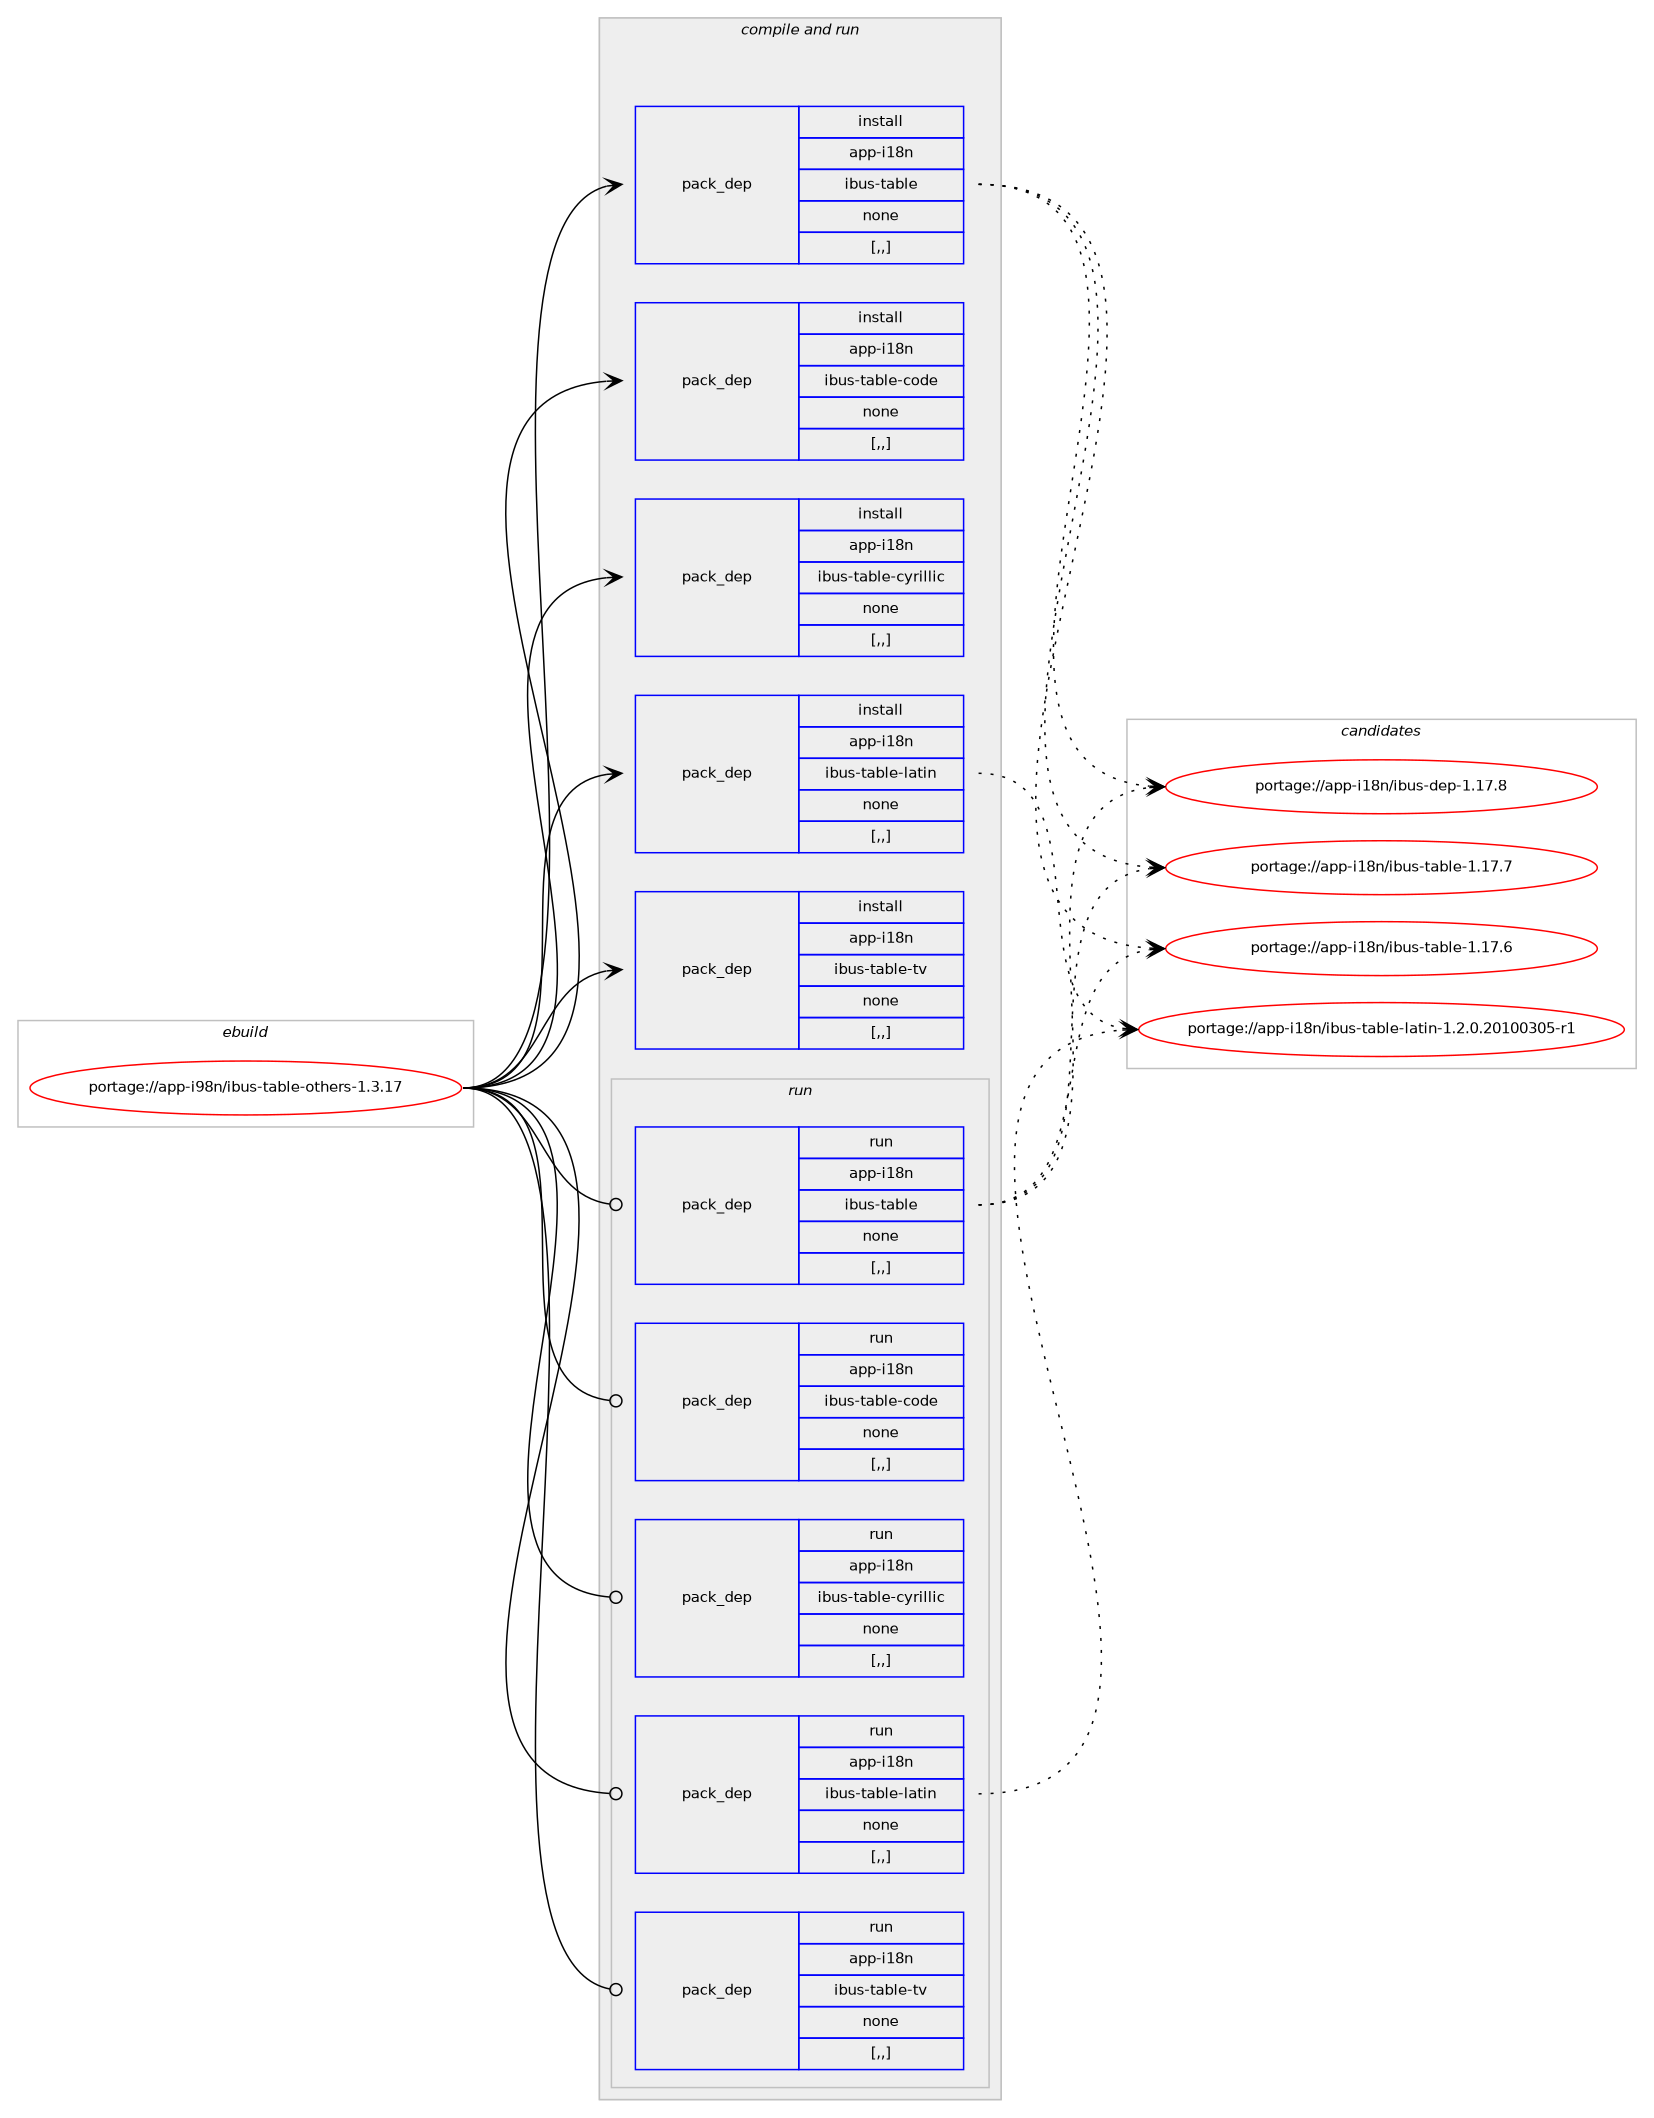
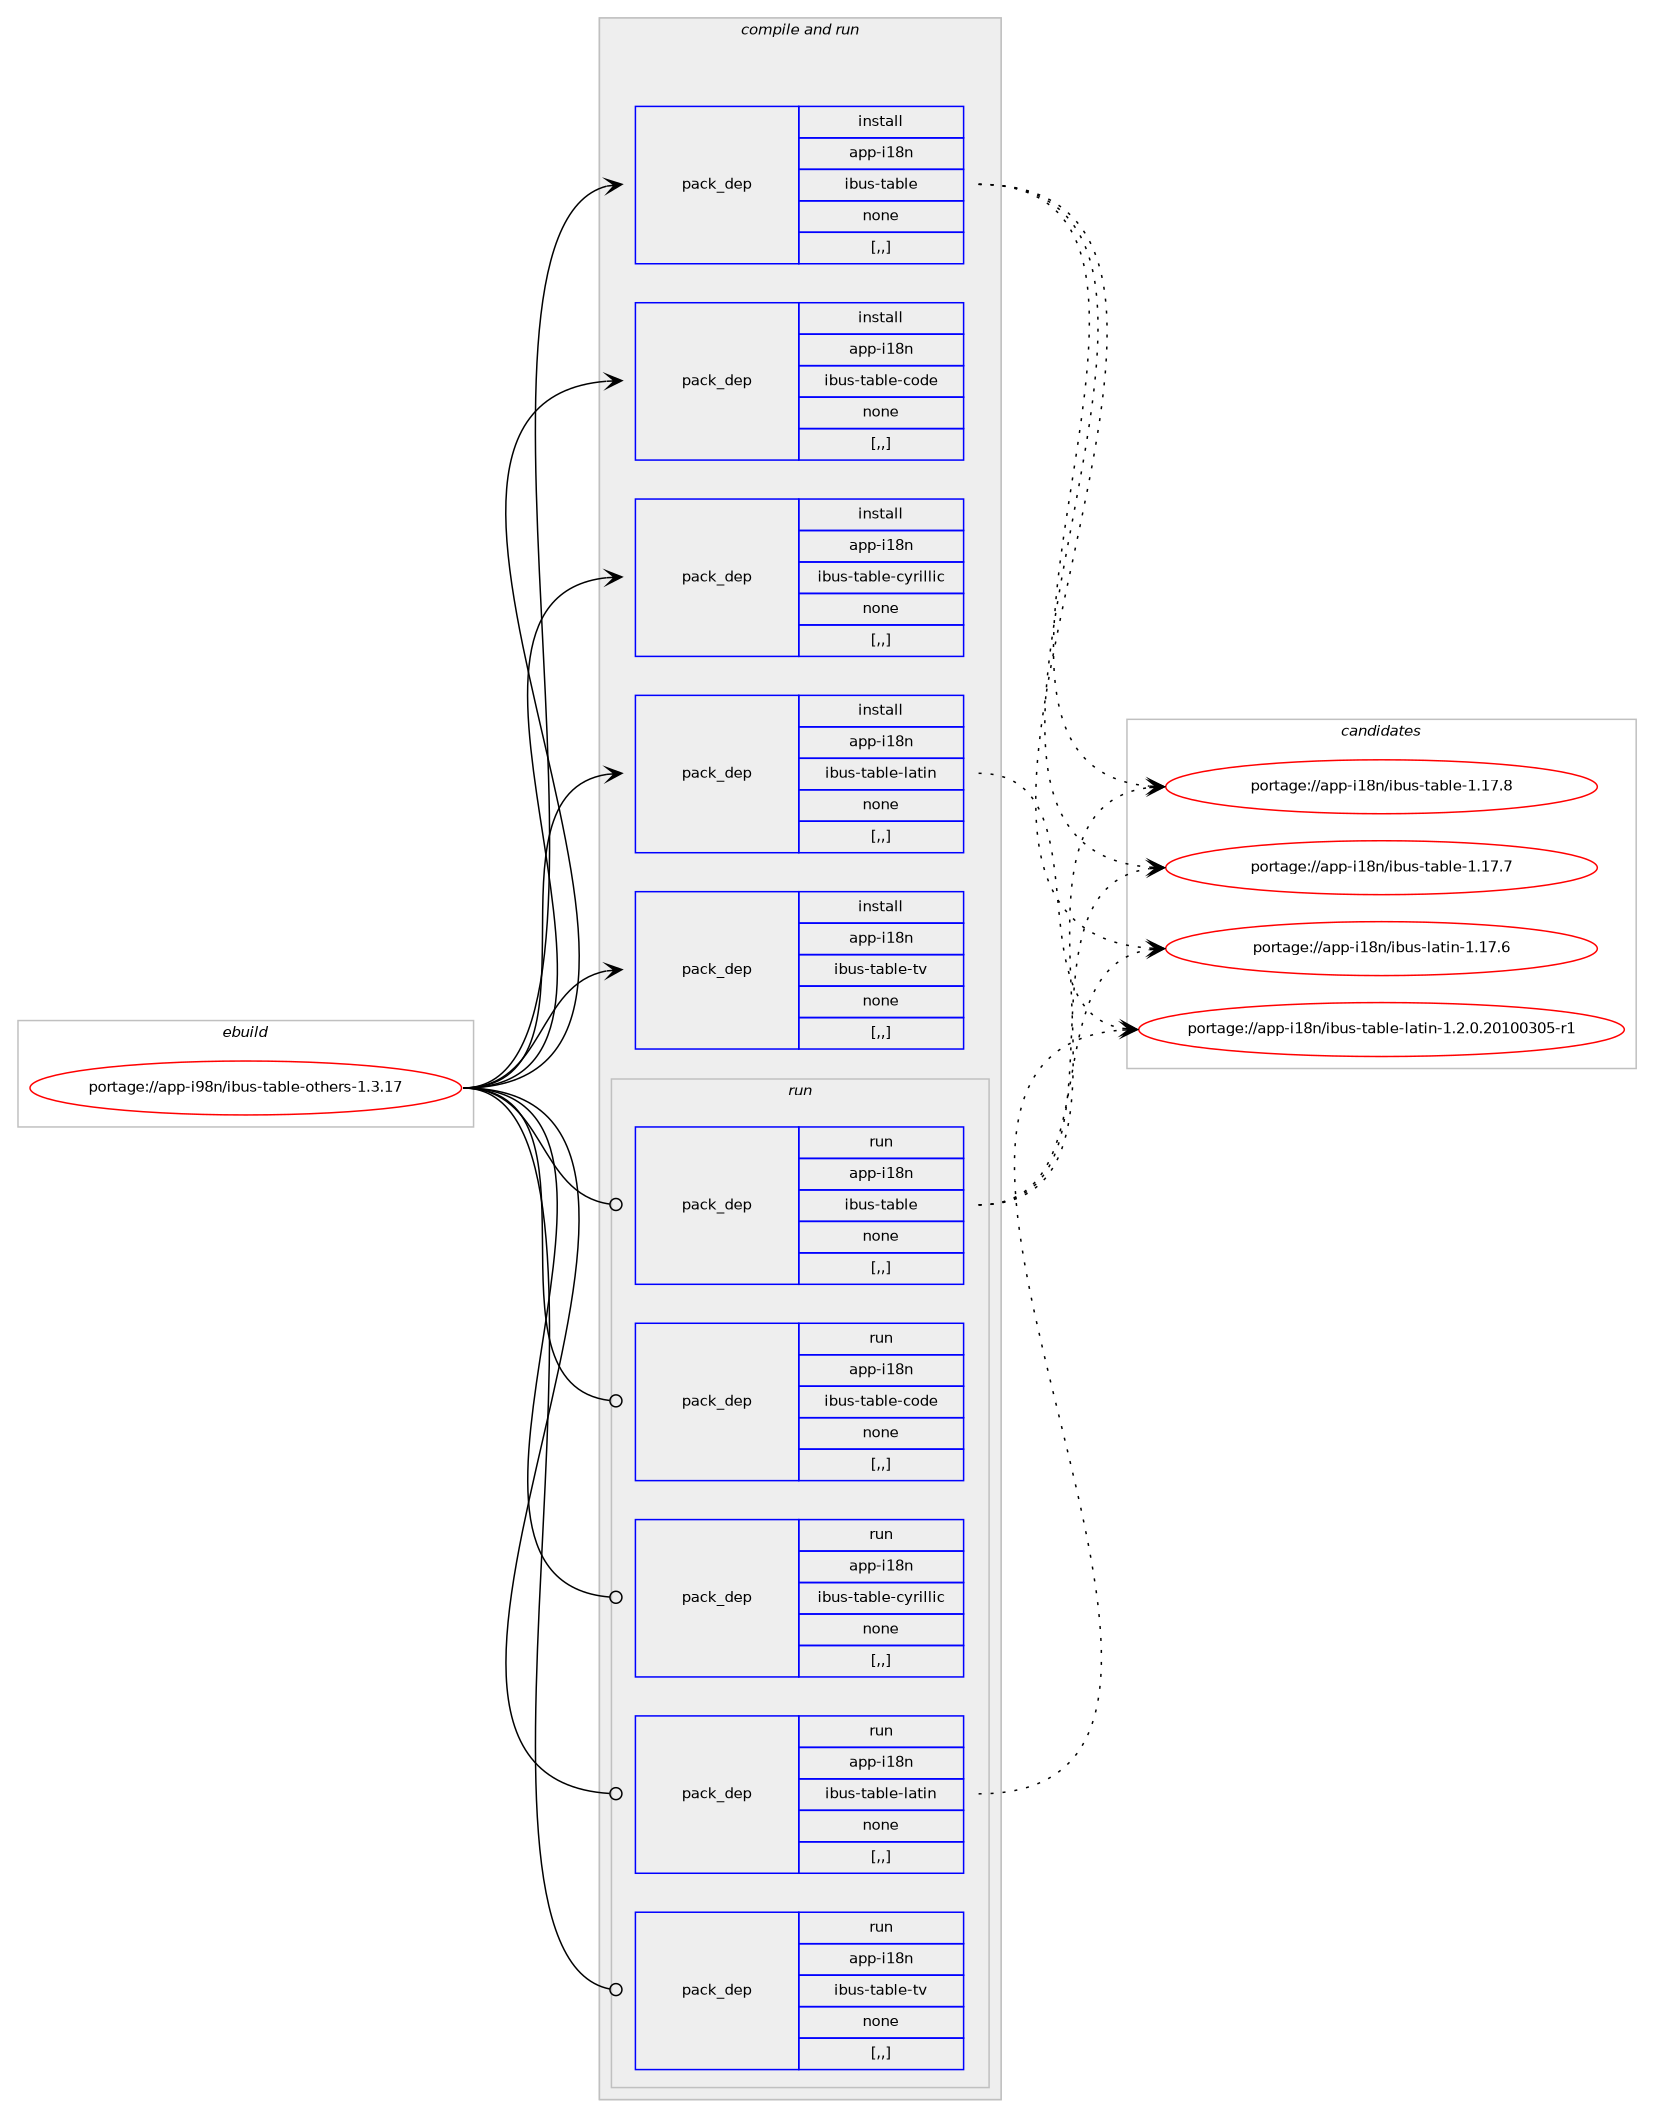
  digraph {
    compound=true
    concentrate=true
    fontname=Helvetica
    fontsize=10
    newrank=true
    rankdir=LR
    ranksep=1.5
    node [color=blue fontname=Helvetica fontsize=10 shape=none]
    edge [arrowhead=vee headport=w style=solid tailport=e weight=20]
    n1 [color=red label="portage://app-i98n/ibus-table-others-1.3.17" width=4 shape=""]
    n2 [label=<<TABLE BORDER="0" CELLBORDER="1" CELLSPACING="0" CELLPADDING="4" WIDTH="220"><TR><TD ROWSPAN="6" CELLPADDING="30">pack_dep</TD></TR><TR><TD WIDTH="110">install</TD></TR><TR><TD>app-i18n</TD></TR><TR><TD>ibus-table</TD></TR><TR><TD>none</TD></TR><TR><TD>[,,]</TD></TR></TABLE>>]
    n3 [label=<<TABLE BORDER="0" CELLBORDER="1" CELLSPACING="0" CELLPADDING="4" WIDTH="220"><TR><TD ROWSPAN="6" CELLPADDING="30">pack_dep</TD></TR><TR><TD WIDTH="110">install</TD></TR><TR><TD>app-i18n</TD></TR><TR><TD>ibus-table-code</TD></TR><TR><TD>none</TD></TR><TR><TD>[,,]</TD></TR></TABLE>>]
    n4 [label=<<TABLE BORDER="0" CELLBORDER="1" CELLSPACING="0" CELLPADDING="4" WIDTH="220"><TR><TD ROWSPAN="6" CELLPADDING="30">pack_dep</TD></TR><TR><TD WIDTH="110">install</TD></TR><TR><TD>app-i18n</TD></TR><TR><TD>ibus-table-cyrillic</TD></TR><TR><TD>none</TD></TR><TR><TD>[,,]</TD></TR></TABLE>>]
    n5 [label=<<TABLE BORDER="0" CELLBORDER="1" CELLSPACING="0" CELLPADDING="4" WIDTH="220"><TR><TD ROWSPAN="6" CELLPADDING="30">pack_dep</TD></TR><TR><TD WIDTH="110">install</TD></TR><TR><TD>app-i18n</TD></TR><TR><TD>ibus-table-latin</TD></TR><TR><TD>none</TD></TR><TR><TD>[,,]</TD></TR></TABLE>>]
    n6 [label=<<TABLE BORDER="0" CELLBORDER="1" CELLSPACING="0" CELLPADDING="4" WIDTH="220"><TR><TD ROWSPAN="6" CELLPADDING="30">pack_dep</TD></TR><TR><TD WIDTH="110">install</TD></TR><TR><TD>app-i18n</TD></TR><TR><TD>ibus-table-tv</TD></TR><TR><TD>none</TD></TR><TR><TD>[,,]</TD></TR></TABLE>>]
    n7 [label=<<TABLE BORDER="0" CELLBORDER="1" CELLSPACING="0" CELLPADDING="4" WIDTH="220"><TR><TD ROWSPAN="6" CELLPADDING="30">pack_dep</TD></TR><TR><TD WIDTH="110">run</TD></TR><TR><TD>app-i18n</TD></TR><TR><TD>ibus-table</TD></TR><TR><TD>none</TD></TR><TR><TD>[,,]</TD></TR></TABLE>>]
    n8 [label=<<TABLE BORDER="0" CELLBORDER="1" CELLSPACING="0" CELLPADDING="4" WIDTH="220"><TR><TD ROWSPAN="6" CELLPADDING="30">pack_dep</TD></TR><TR><TD WIDTH="110">run</TD></TR><TR><TD>app-i18n</TD></TR><TR><TD>ibus-table-code</TD></TR><TR><TD>none</TD></TR><TR><TD>[,,]</TD></TR></TABLE>>]
    n9 [label=<<TABLE BORDER="0" CELLBORDER="1" CELLSPACING="0" CELLPADDING="4" WIDTH="220"><TR><TD ROWSPAN="6" CELLPADDING="30">pack_dep</TD></TR><TR><TD WIDTH="110">run</TD></TR><TR><TD>app-i18n</TD></TR><TR><TD>ibus-table-cyrillic</TD></TR><TR><TD>none</TD></TR><TR><TD>[,,]</TD></TR></TABLE>>]
    n10 [label=<<TABLE BORDER="0" CELLBORDER="1" CELLSPACING="0" CELLPADDING="4" WIDTH="220"><TR><TD ROWSPAN="6" CELLPADDING="30">pack_dep</TD></TR><TR><TD WIDTH="110">run</TD></TR><TR><TD>app-i18n</TD></TR><TR><TD>ibus-table-latin</TD></TR><TR><TD>none</TD></TR><TR><TD>[,,]</TD></TR></TABLE>>]
    n11 [label=<<TABLE BORDER="0" CELLBORDER="1" CELLSPACING="0" CELLPADDING="4" WIDTH="220"><TR><TD ROWSPAN="6" CELLPADDING="30">pack_dep</TD></TR><TR><TD WIDTH="110">run</TD></TR><TR><TD>app-i18n</TD></TR><TR><TD>ibus-table-tv</TD></TR><TR><TD>none</TD></TR><TR><TD>[,,]</TD></TR></TABLE>>]
-   n12 [color=red label="portage://app-i18n/ibus-dep-1.17.8" width=4 shape=""]
+   n12 [color=red label="portage://app-i18n/ibus-table-1.17.8" width=4 shape=""]
    n13 [color=red label="portage://app-i18n/ibus-table-1.17.7" width=4 shape=""]
-   n14 [color=red label="portage://app-i18n/ibus-table-1.17.6" width=4 shape=""]
+   n14 [color=red label="portage://app-i18n/ibus-latin-1.17.6" width=4 shape=""]
    n15 [color=red label="portage://app-i18n/ibus-table-latin-1.2.0.20100305-r1" width=4 shape=""]
    subgraph cluster_1 {
      color=gray
      label=<<i>ebuild</i>>
      n1
    }
    subgraph cluster_2 {
      color=gray
      label=<<i>dependencies</i>>
      subgraph cluster_3 {
        color=gray
        fillcolor="#eeeeee"
        label=<<i>compile</i>>
        style=filled
        subgraph sub_4 {
          color=gray
          fillcolor="#eeeeee"
          label=<<i>compile</i>>
          style=filled
          n2
        }
        subgraph sub_5 {
          color=gray
          fillcolor="#eeeeee"
          label=<<i>compile</i>>
          style=filled
          n3
        }
        subgraph sub_6 {
          color=gray
          fillcolor="#eeeeee"
          label=<<i>compile</i>>
          style=filled
          n4
        }
        subgraph sub_7 {
          color=gray
          fillcolor="#eeeeee"
          label=<<i>compile</i>>
          style=filled
          n5
        }
        subgraph sub_8 {
          color=gray
          fillcolor="#eeeeee"
          label=<<i>compile</i>>
          style=filled
          n6
        }
      }
      subgraph cluster_9 {
        color=gray
        fillcolor="#eeeeee"
        label=<<i>compile and run</i>>
        style=filled
      }
      subgraph cluster_10 {
        color=gray
        fillcolor="#eeeeee"
        label=<<i>run</i>>
        style=filled
        subgraph sub_11 {
          color=gray
          fillcolor="#eeeeee"
          label=<<i>run</i>>
          style=filled
          n7
        }
        subgraph sub_12 {
          color=gray
          fillcolor="#eeeeee"
          label=<<i>run</i>>
          style=filled
          n8
        }
        subgraph sub_13 {
          color=gray
          fillcolor="#eeeeee"
          label=<<i>run</i>>
          style=filled
          n9
        }
        subgraph sub_14 {
          color=gray
          fillcolor="#eeeeee"
          label=<<i>run</i>>
          style=filled
          n10
        }
        subgraph sub_15 {
          color=gray
          fillcolor="#eeeeee"
          label=<<i>run</i>>
          style=filled
          n11
        }
      }
    }
    subgraph cluster_16 {
      color=gray
      label=<<i>candidates</i>>
      rank=same
      subgraph sub_17 {
        color=black
        label=<<i>candidates</i>>
        nodesep=1
        rank=same
        n12
        n13
        n14
      }
      subgraph sub_18 {
        color=black
        label=<<i>candidates</i>>
        nodesep=1
        rank=same
      }
      subgraph sub_19 {
        color=black
        label=<<i>candidates</i>>
        nodesep=1
        rank=same
      }
      subgraph sub_20 {
        color=black
        label=<<i>candidates</i>>
        nodesep=1
        rank=same
        n15
      }
      subgraph sub_21 {
        color=black
        label=<<i>candidates</i>>
        nodesep=1
        rank=same
      }
      subgraph sub_22 {
        color=black
        label=<<i>candidates</i>>
        nodesep=1
        rank=same
        n12
        n13
        n14
      }
      subgraph sub_23 {
        color=black
        label=<<i>candidates</i>>
        nodesep=1
        rank=same
      }
      subgraph sub_24 {
        color=black
        label=<<i>candidates</i>>
        nodesep=1
        rank=same
      }
      subgraph sub_25 {
        color=black
        label=<<i>candidates</i>>
        nodesep=1
        rank=same
        n15
      }
      subgraph sub_26 {
        color=black
        label=<<i>candidates</i>>
        nodesep=1
        rank=same
      }
    }
    n1 -> n2
    n1 -> n3
    n1 -> n4
    n1 -> n5
    n1 -> n6
    n1 -> n7 [arrowhead=odot]
    n1 -> n8 [arrowhead=odot]
    n1 -> n9 [arrowhead=odot]
    n1 -> n10 [arrowhead=odot]
    n1 -> n11 [arrowhead=odot]
    n2 -> n12 [style=dotted weight=100]
    n2 -> n13 [style=dotted weight=100]
    n2 -> n14 [style=dotted weight=100]
    n5 -> n15 [style=dotted weight=100]
    n7 -> n12 [style=dotted weight=100]
    n7 -> n13 [style=dotted weight=100]
    n7 -> n14 [style=dotted weight=100]
    n10 -> n15 [style=dotted weight=100]
  }
